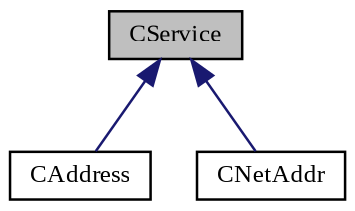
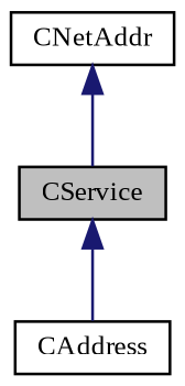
  digraph {
    fontname="Liberation Serif"
    node [color=black fillcolor=white fontname="Liberation Serif" fontsize=10 shape=record style=filled]
    edge [color=midnightblue dir=back fontname="Liberation Serif" fontsize=10 labelfontname=Helvetica labelfontsize=10 style=solid]
    n1 [fillcolor=grey75 fontcolor=black height=0.2 label=CService width=0.4]
    n2 [height=0.2 label=CAddress width=0.4]
    n3 [height=0.2 label=CNetAddr width=0.4]
    n1 -> n2
-   n1 -> n3
+   n3 -> n1
  }
